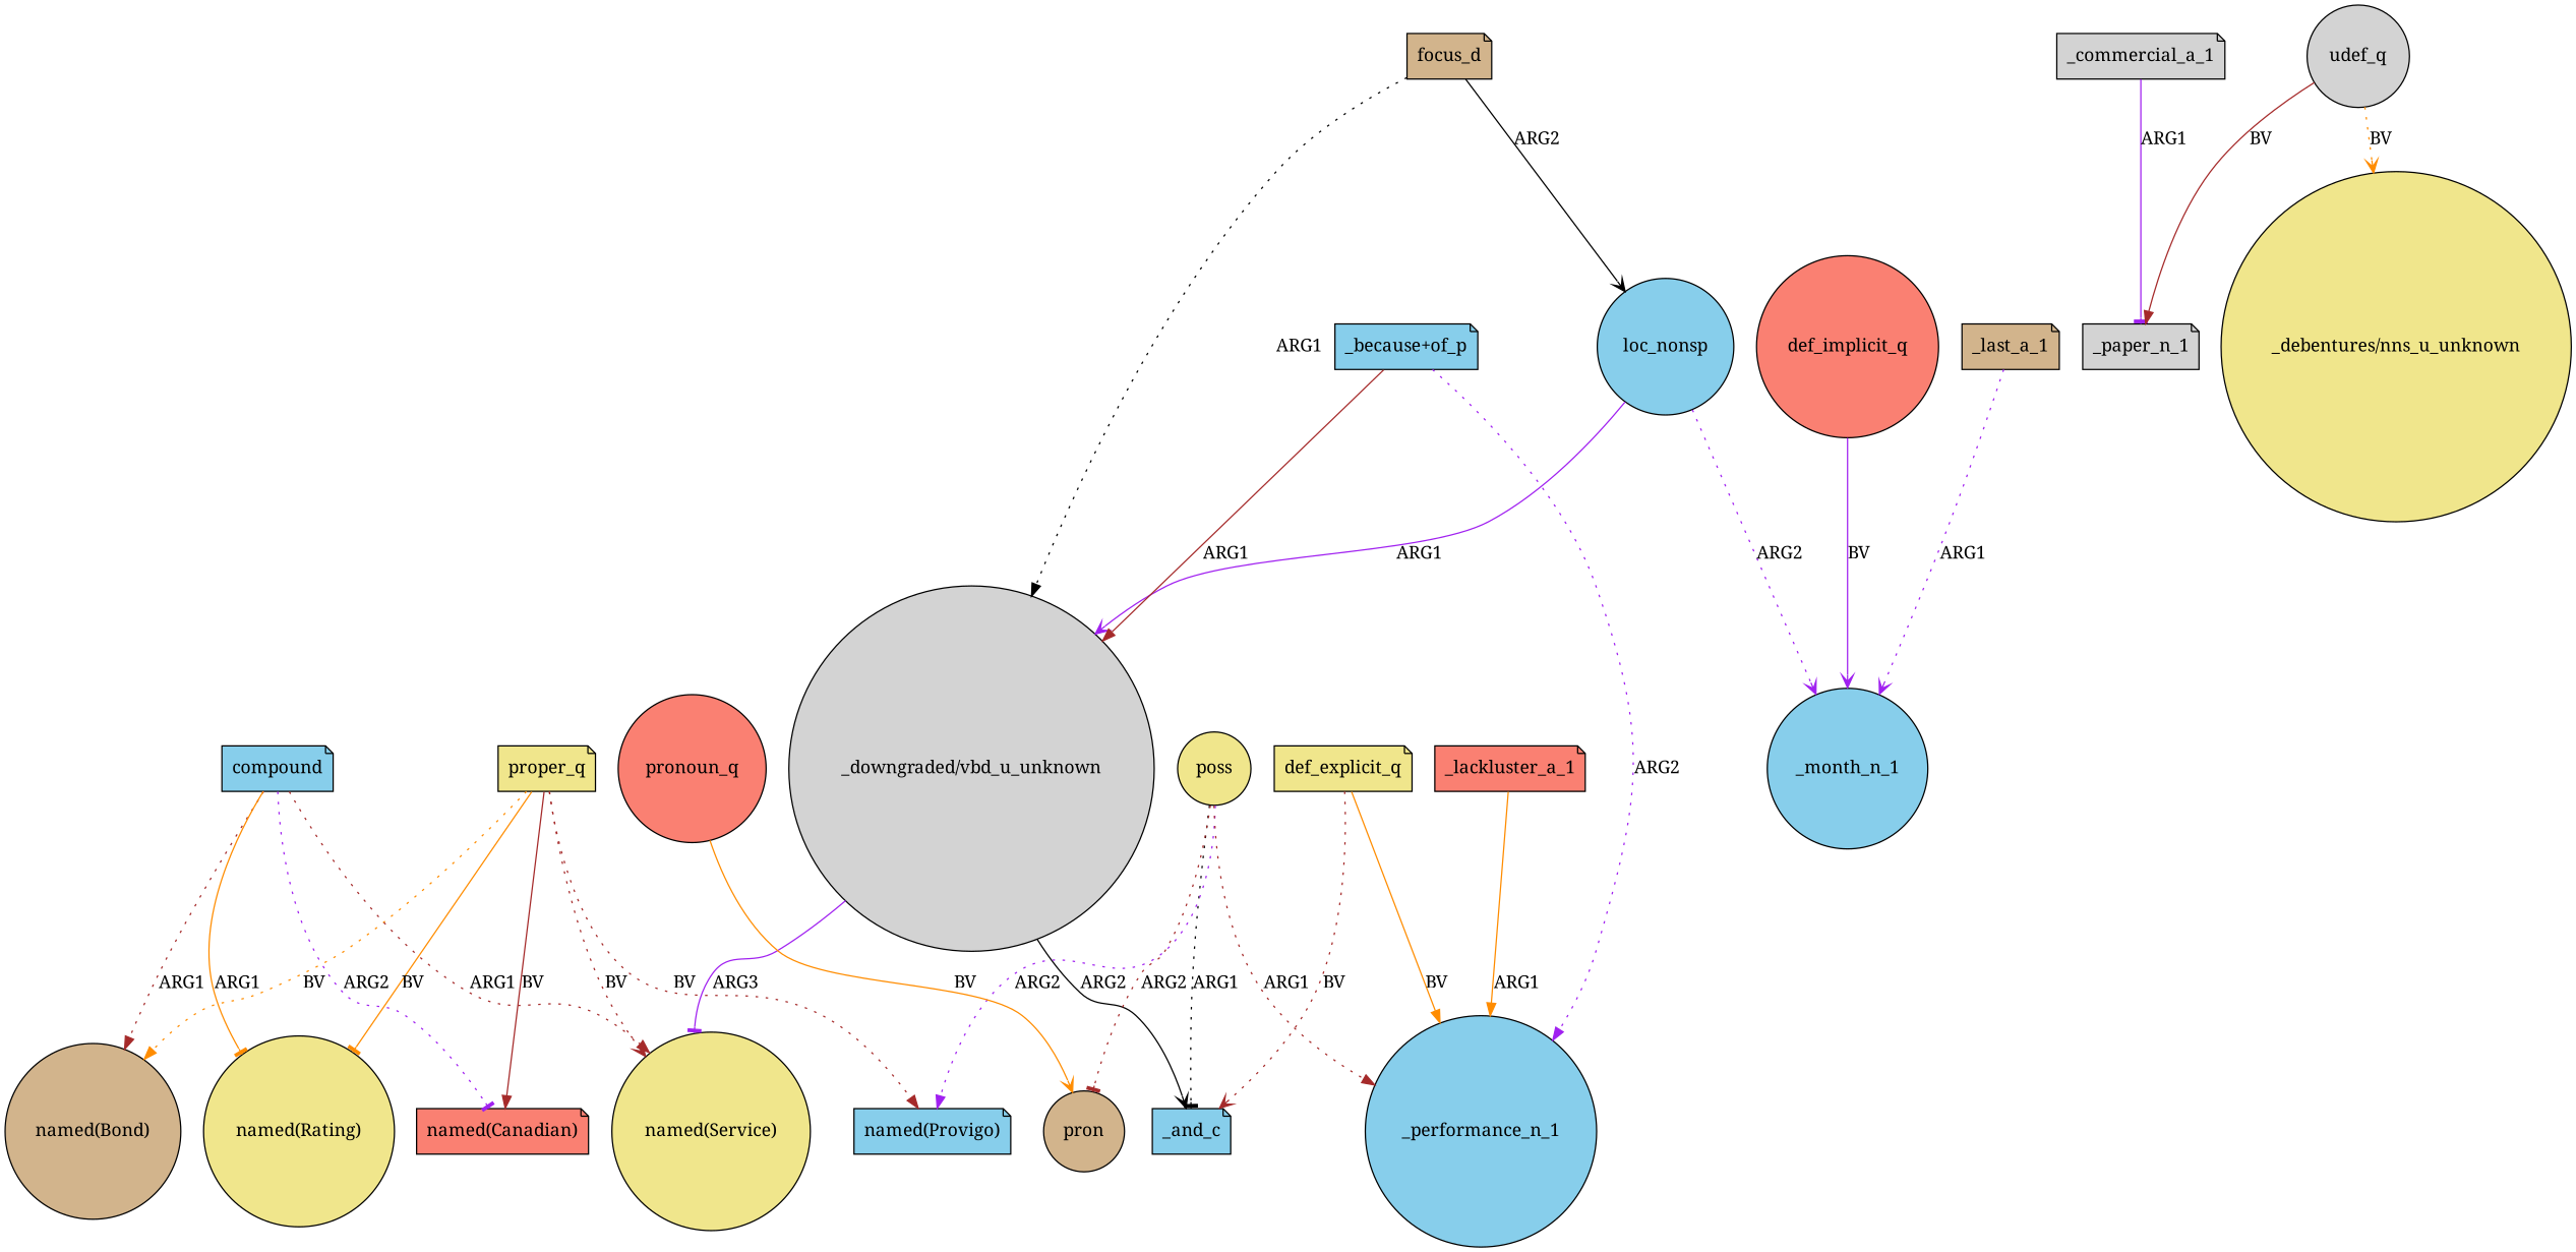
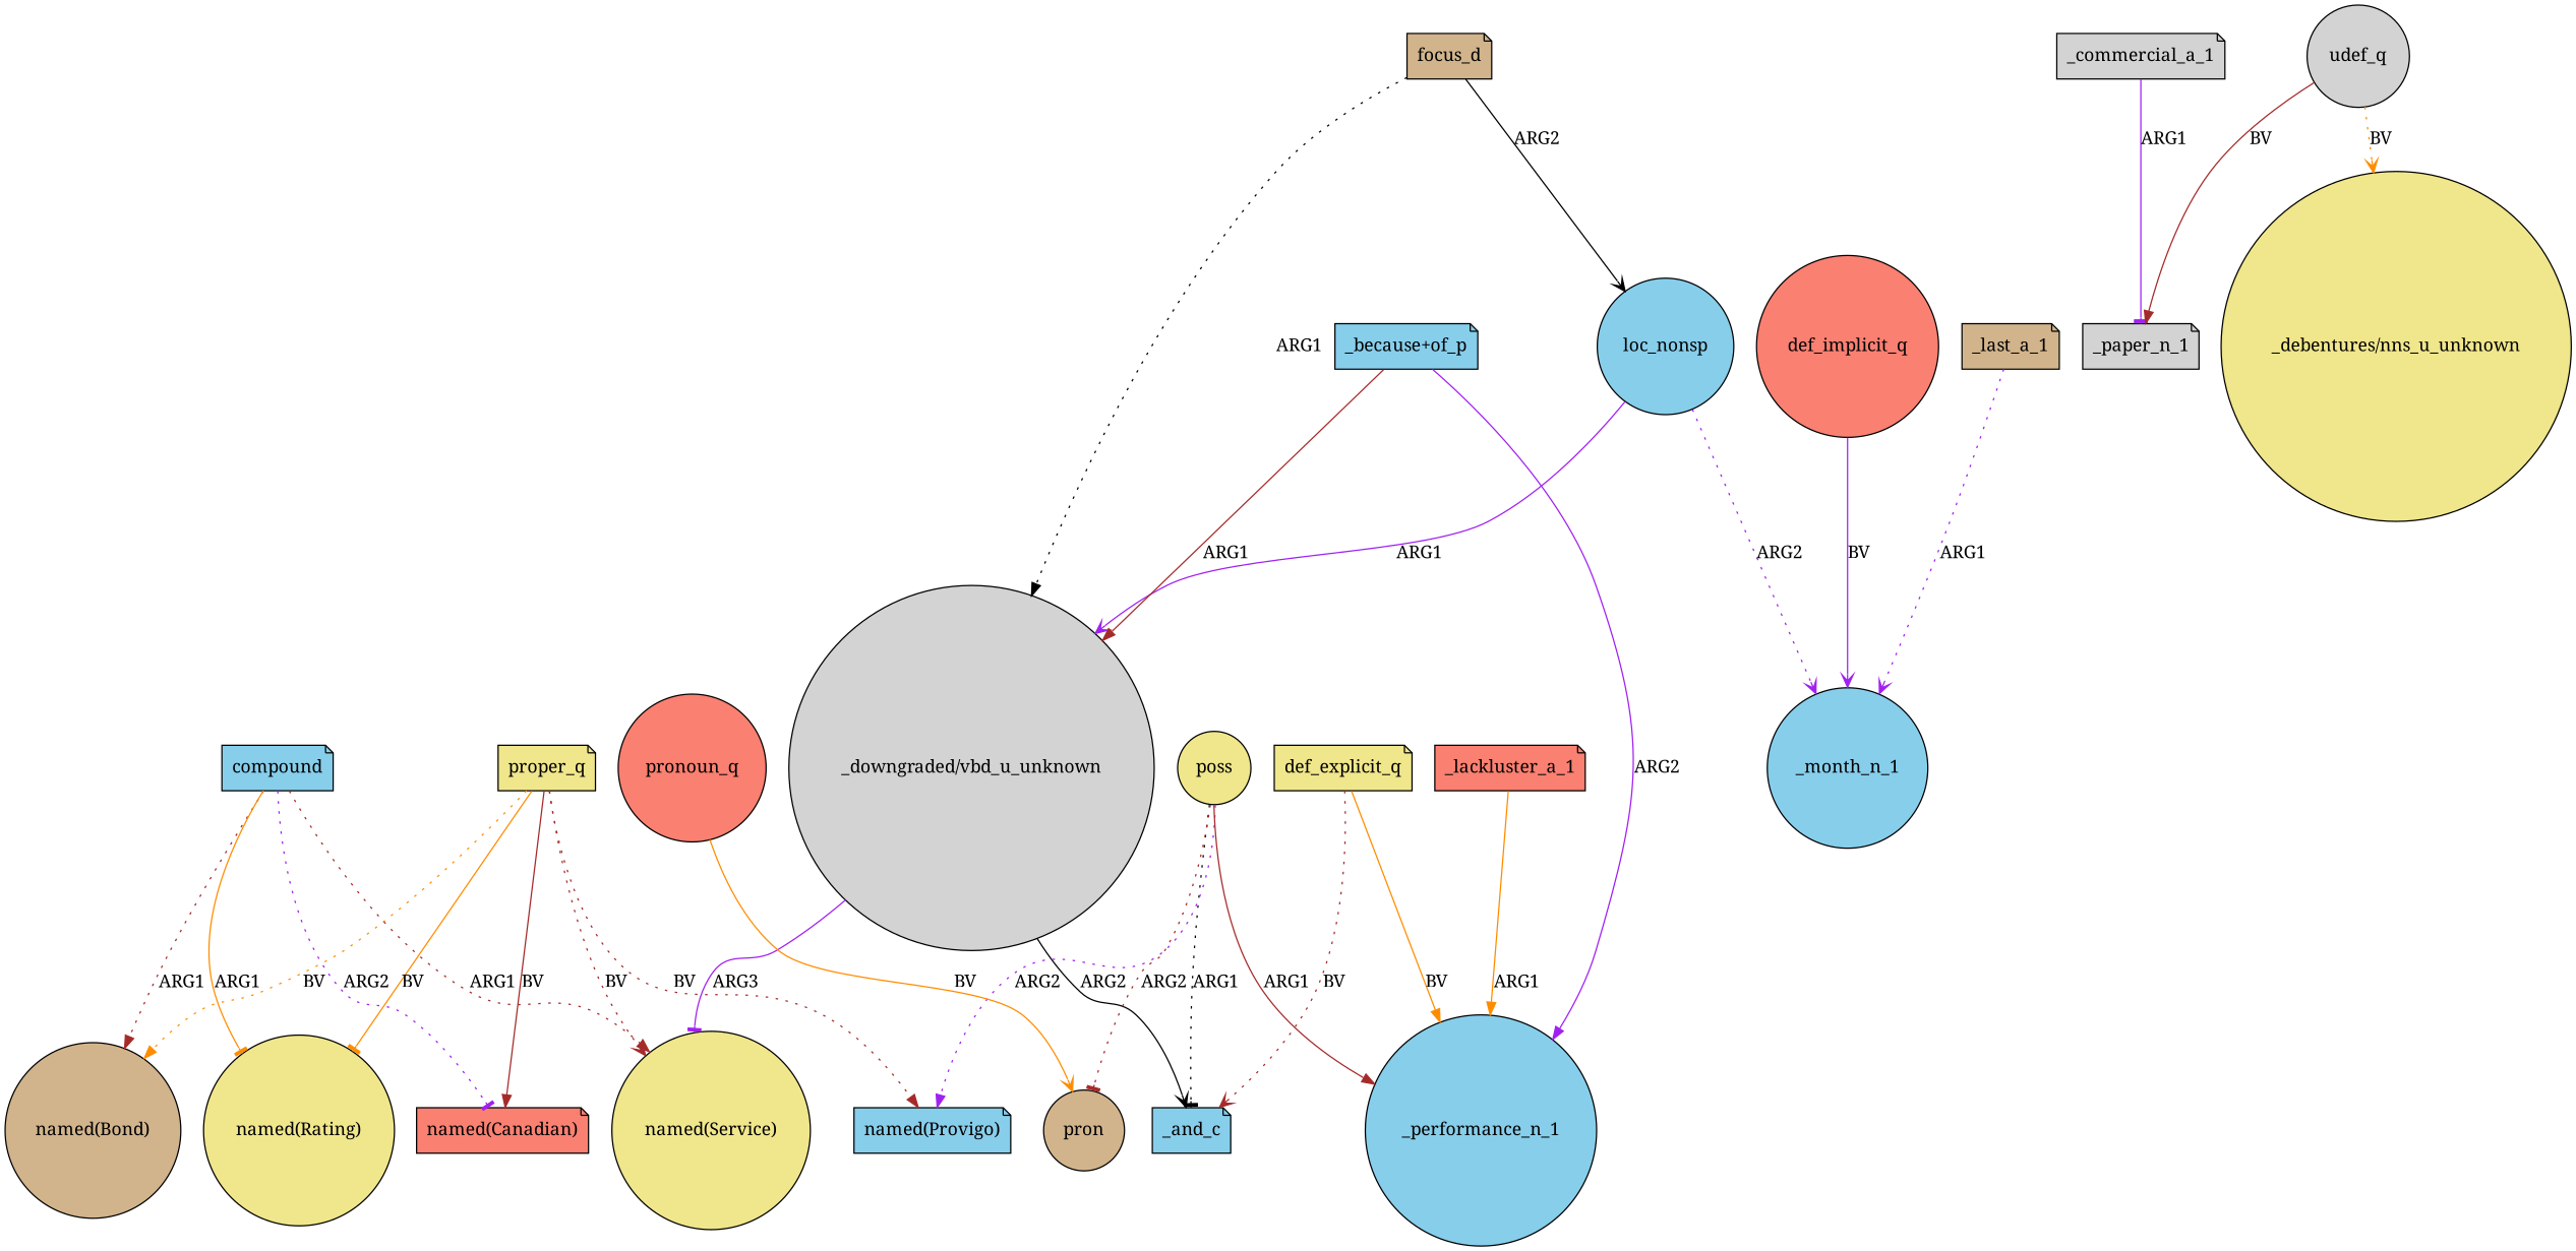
  digraph {
    fontname="Noto Serif"
    node [fillcolor=skyblue fontname="Noto Serif" shape=circle style=filled]
    edge [arrowhead=normal color=brown fontname="Noto Serif" style=solid]
    focus_d [fillcolor=tan shape=note]
    loc_nonsp
    "_downgraded/vbd_u_unknown" [fillcolor=lightgrey]
    _month_n_1
    "named(Service)" [fillcolor=khaki]
    _and_c [shape=note]
    def_implicit_q [fillcolor=salmon]
    proper_q [fillcolor=khaki shape=note]
    "named(Bond)" [fillcolor=tan]
    "named(Provigo)" [shape=note]
    "named(Rating)" [fillcolor=khaki]
    "named(Canadian)" [fillcolor=salmon shape=note]
    poss [fillcolor=khaki]
    pron [fillcolor=tan]
    _performance_n_1
    def_explicit_q [fillcolor=khaki shape=note]
    compound [shape=note]
    pronoun_q [fillcolor=salmon]
    _commercial_a_1 [fillcolor=lightgrey shape=note]
    _paper_n_1 [fillcolor=lightgrey shape=note]
    udef_q [fillcolor=lightgrey]
    "_debentures/nns_u_unknown" [fillcolor=khaki]
    _last_a_1 [fillcolor=tan shape=note]
    "_because+of_p" [shape=note]
    _lackluster_a_1 [fillcolor=salmon shape=note]
    focus_d -> loc_nonsp [arrowhead=vee color=black label=ARG2]
    focus_d -> "_downgraded/vbd_u_unknown" [color=black label=ARG1 style=dotted]
    loc_nonsp -> "_downgraded/vbd_u_unknown" [arrowhead=vee color=purple label=ARG1]
    loc_nonsp -> _month_n_1 [arrowhead=vee color=purple label=ARG2 style=dotted]
    "_downgraded/vbd_u_unknown" -> "named(Service)" [arrowhead=tee color=purple label=ARG3]
    "_downgraded/vbd_u_unknown" -> _and_c [arrowhead=vee color=black label=ARG2]
    def_implicit_q -> _month_n_1 [arrowhead=vee color=purple label=BV]
    proper_q -> "named(Service)" [arrowhead=vee label=BV style=dotted]
    proper_q -> "named(Bond)" [color=darkorange label=BV style=dotted]
    proper_q -> "named(Provigo)" [label=BV style=dotted]
    proper_q -> "named(Rating)" [arrowhead=tee color=darkorange label=BV]
    proper_q -> "named(Canadian)" [label=BV]
    poss -> _and_c [arrowhead=tee color=black label=ARG1 style=dotted]
    poss -> "named(Provigo)" [color=purple label=ARG2 style=dotted]
    poss -> pron [arrowhead=tee label=ARG2 style=dotted]
-   poss -> _performance_n_1 [label=ARG1 style=dotted]
+   poss -> _performance_n_1 [label=ARG1]
    def_explicit_q -> _and_c [arrowhead=vee label=BV style=dotted]
    def_explicit_q -> _performance_n_1 [color=darkorange label=BV]
    compound -> "named(Service)" [label=ARG1 style=dotted]
    compound -> "named(Bond)" [label=ARG1 style=dotted]
    compound -> "named(Rating)" [arrowhead=tee color=darkorange label=ARG1]
    compound -> "named(Canadian)" [arrowhead=tee color=purple label=ARG2 style=dotted]
    pronoun_q -> pron [arrowhead=vee color=darkorange label=BV]
    _commercial_a_1 -> _paper_n_1 [arrowhead=tee color=purple label=ARG1]
    udef_q -> _paper_n_1 [label=BV]
    udef_q -> "_debentures/nns_u_unknown" [arrowhead=vee color=darkorange label=BV style=dotted]
    _last_a_1 -> _month_n_1 [arrowhead=vee color=purple label=ARG1 style=dotted]
    "_because+of_p" -> "_downgraded/vbd_u_unknown" [label=ARG1]
-   "_because+of_p" -> _performance_n_1 [color=purple label=ARG2 style=dotted]
+   "_because+of_p" -> _performance_n_1 [color=purple label=ARG2]
    _lackluster_a_1 -> _performance_n_1 [color=darkorange label=ARG1]
  }
